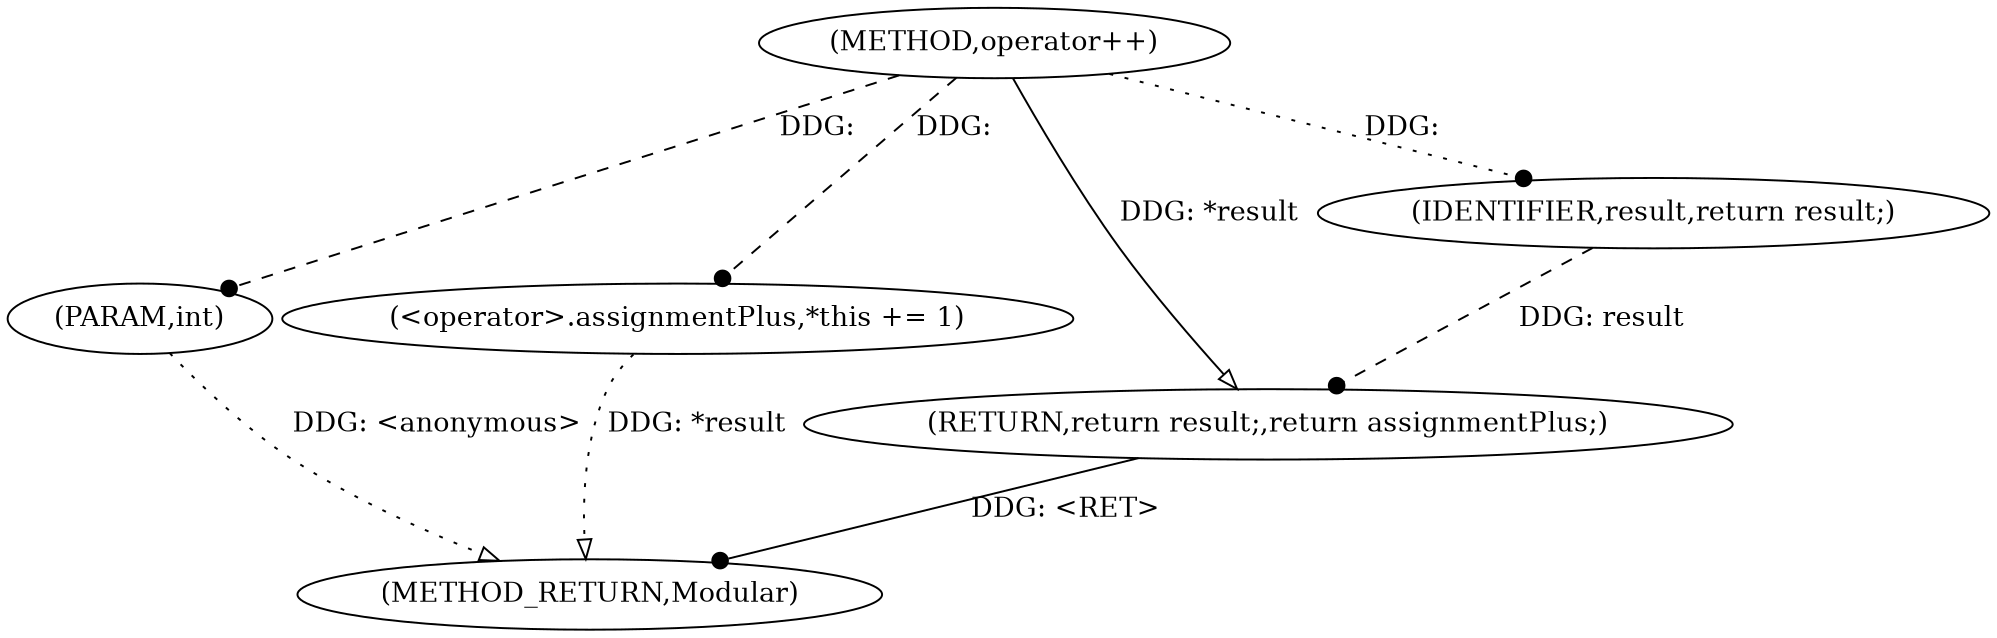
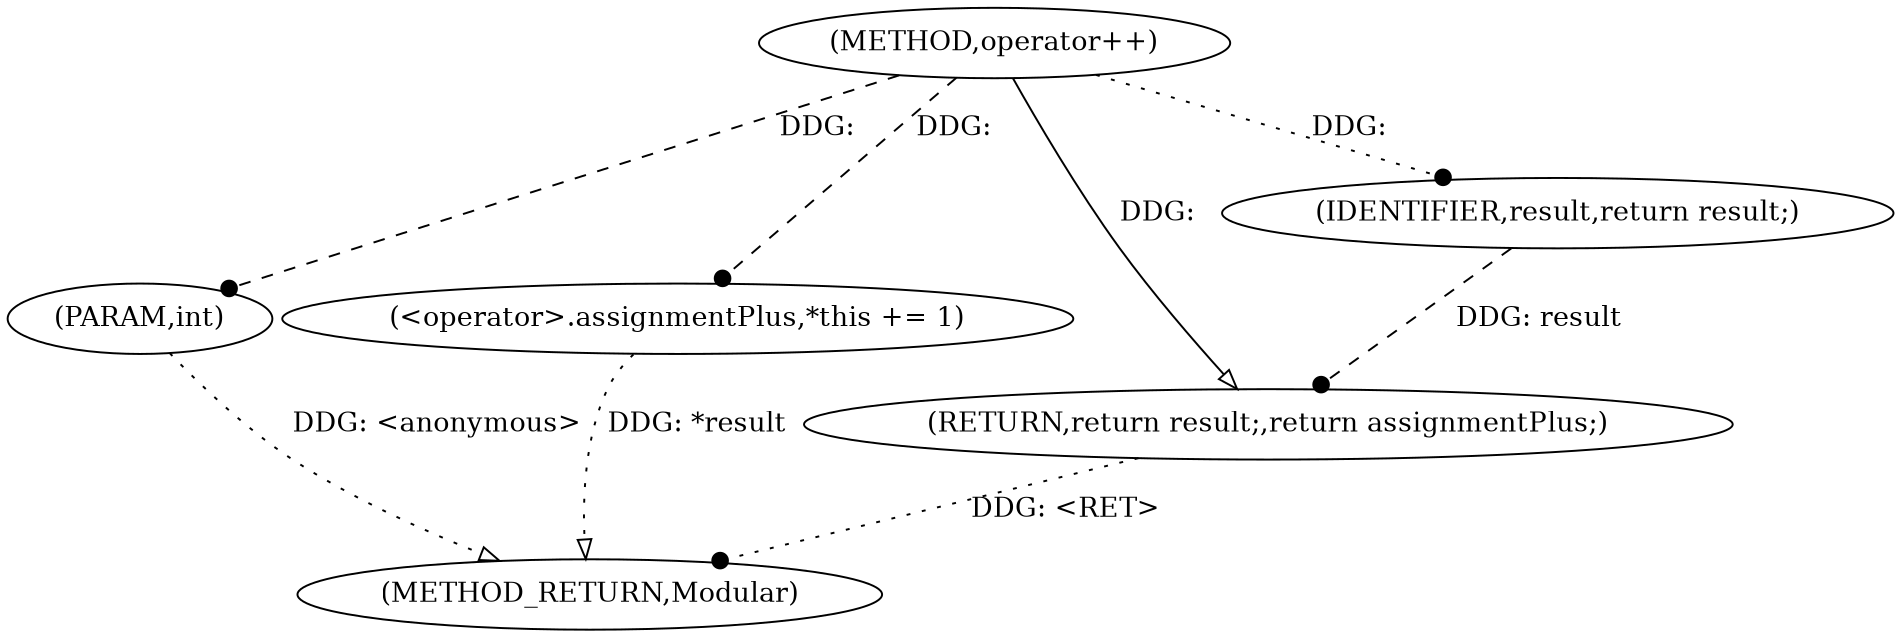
  digraph {
    edge [arrowhead=dot style=dashed]
    n1 [label="(METHOD,operator++)"]
    n2 [label="(PARAM,int)"]
    n3 [label="(<operator>.assignmentPlus,*this += 1)"]
    n4 [label="(RETURN,return result;,return assignmentPlus;)"]
    n5 [label="(IDENTIFIER,result,return result;)"]
    n6 [label="(METHOD_RETURN,Modular)"]
    n1 -> n2 [label="DDG: "]
    n1 -> n3 [label="DDG: "]
-   n1 -> n4 [arrowhead=onormal label="DDG: *result" style=solid]
+   n1 -> n4 [arrowhead=onormal label="DDG: " style=solid]
    n1 -> n5 [label="DDG: " style=dotted]
    n2 -> n6 [arrowhead=onormal label="DDG: <anonymous>" style=dotted]
    n3 -> n6 [arrowhead=onormal label="DDG: *result" style=dotted]
-   n4 -> n6 [label="DDG: <RET>" style=solid]
+   n4 -> n6 [label="DDG: <RET>" style=dotted]
    n5 -> n4 [label="DDG: result"]
  }
